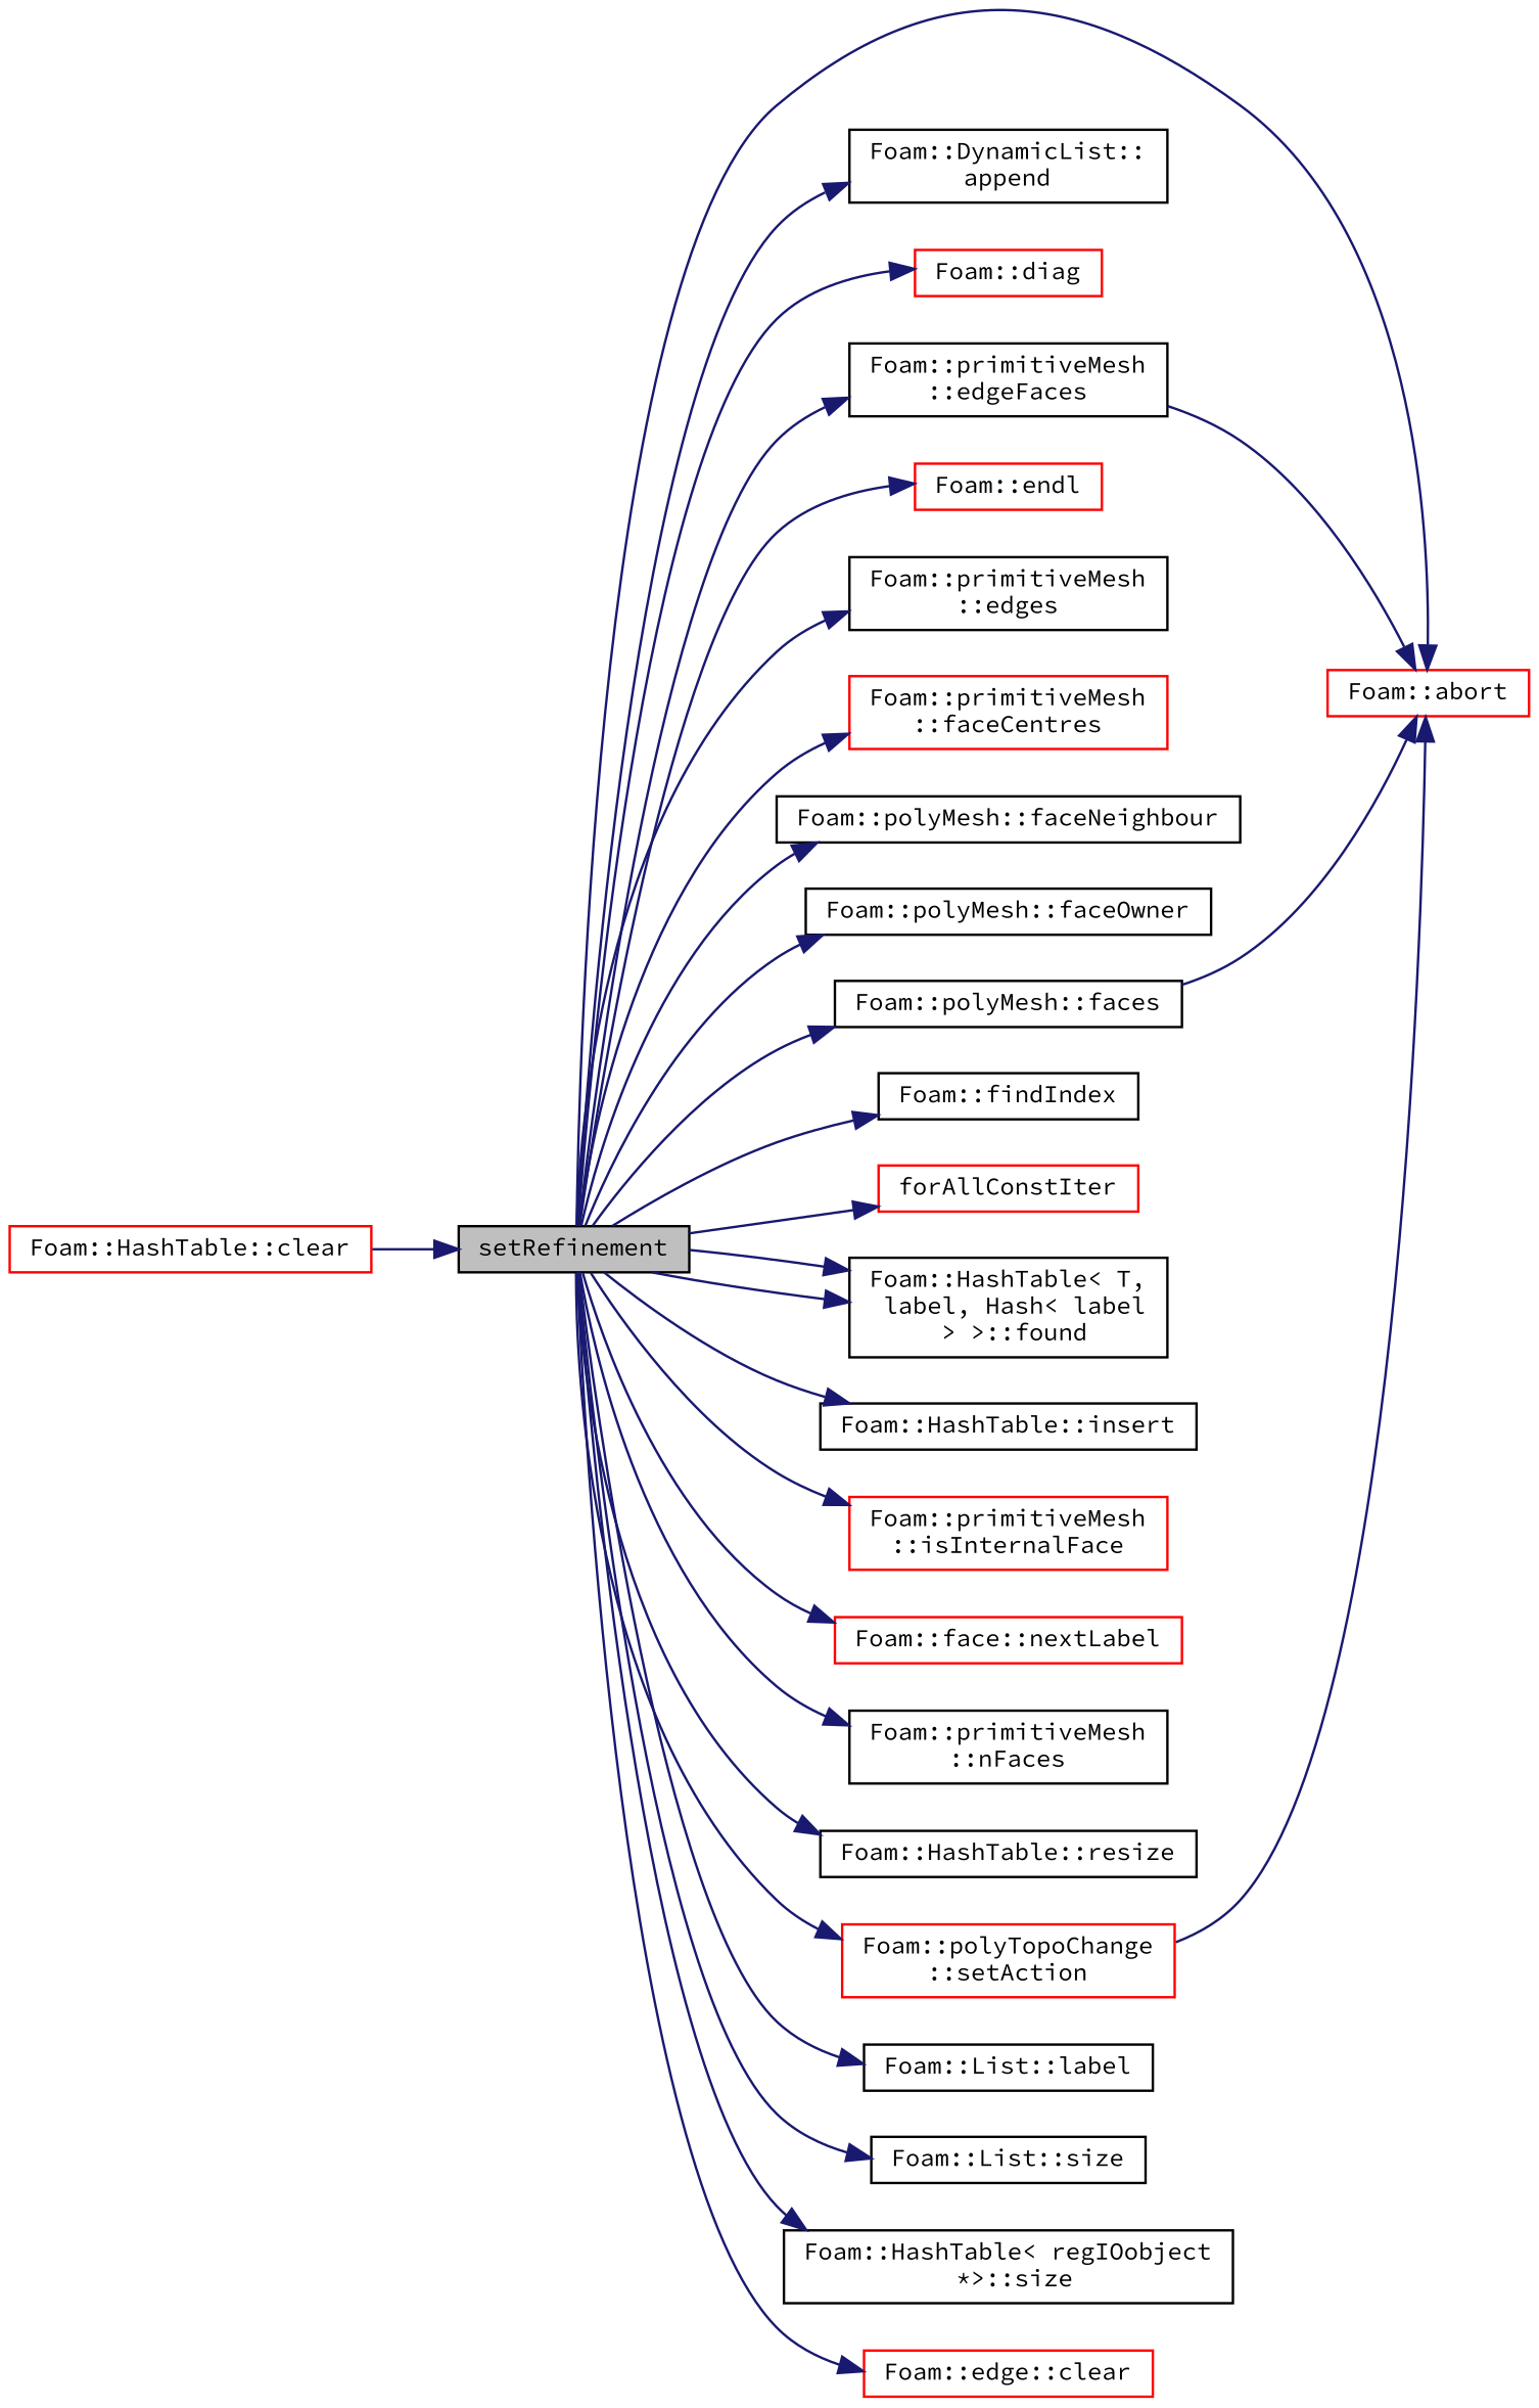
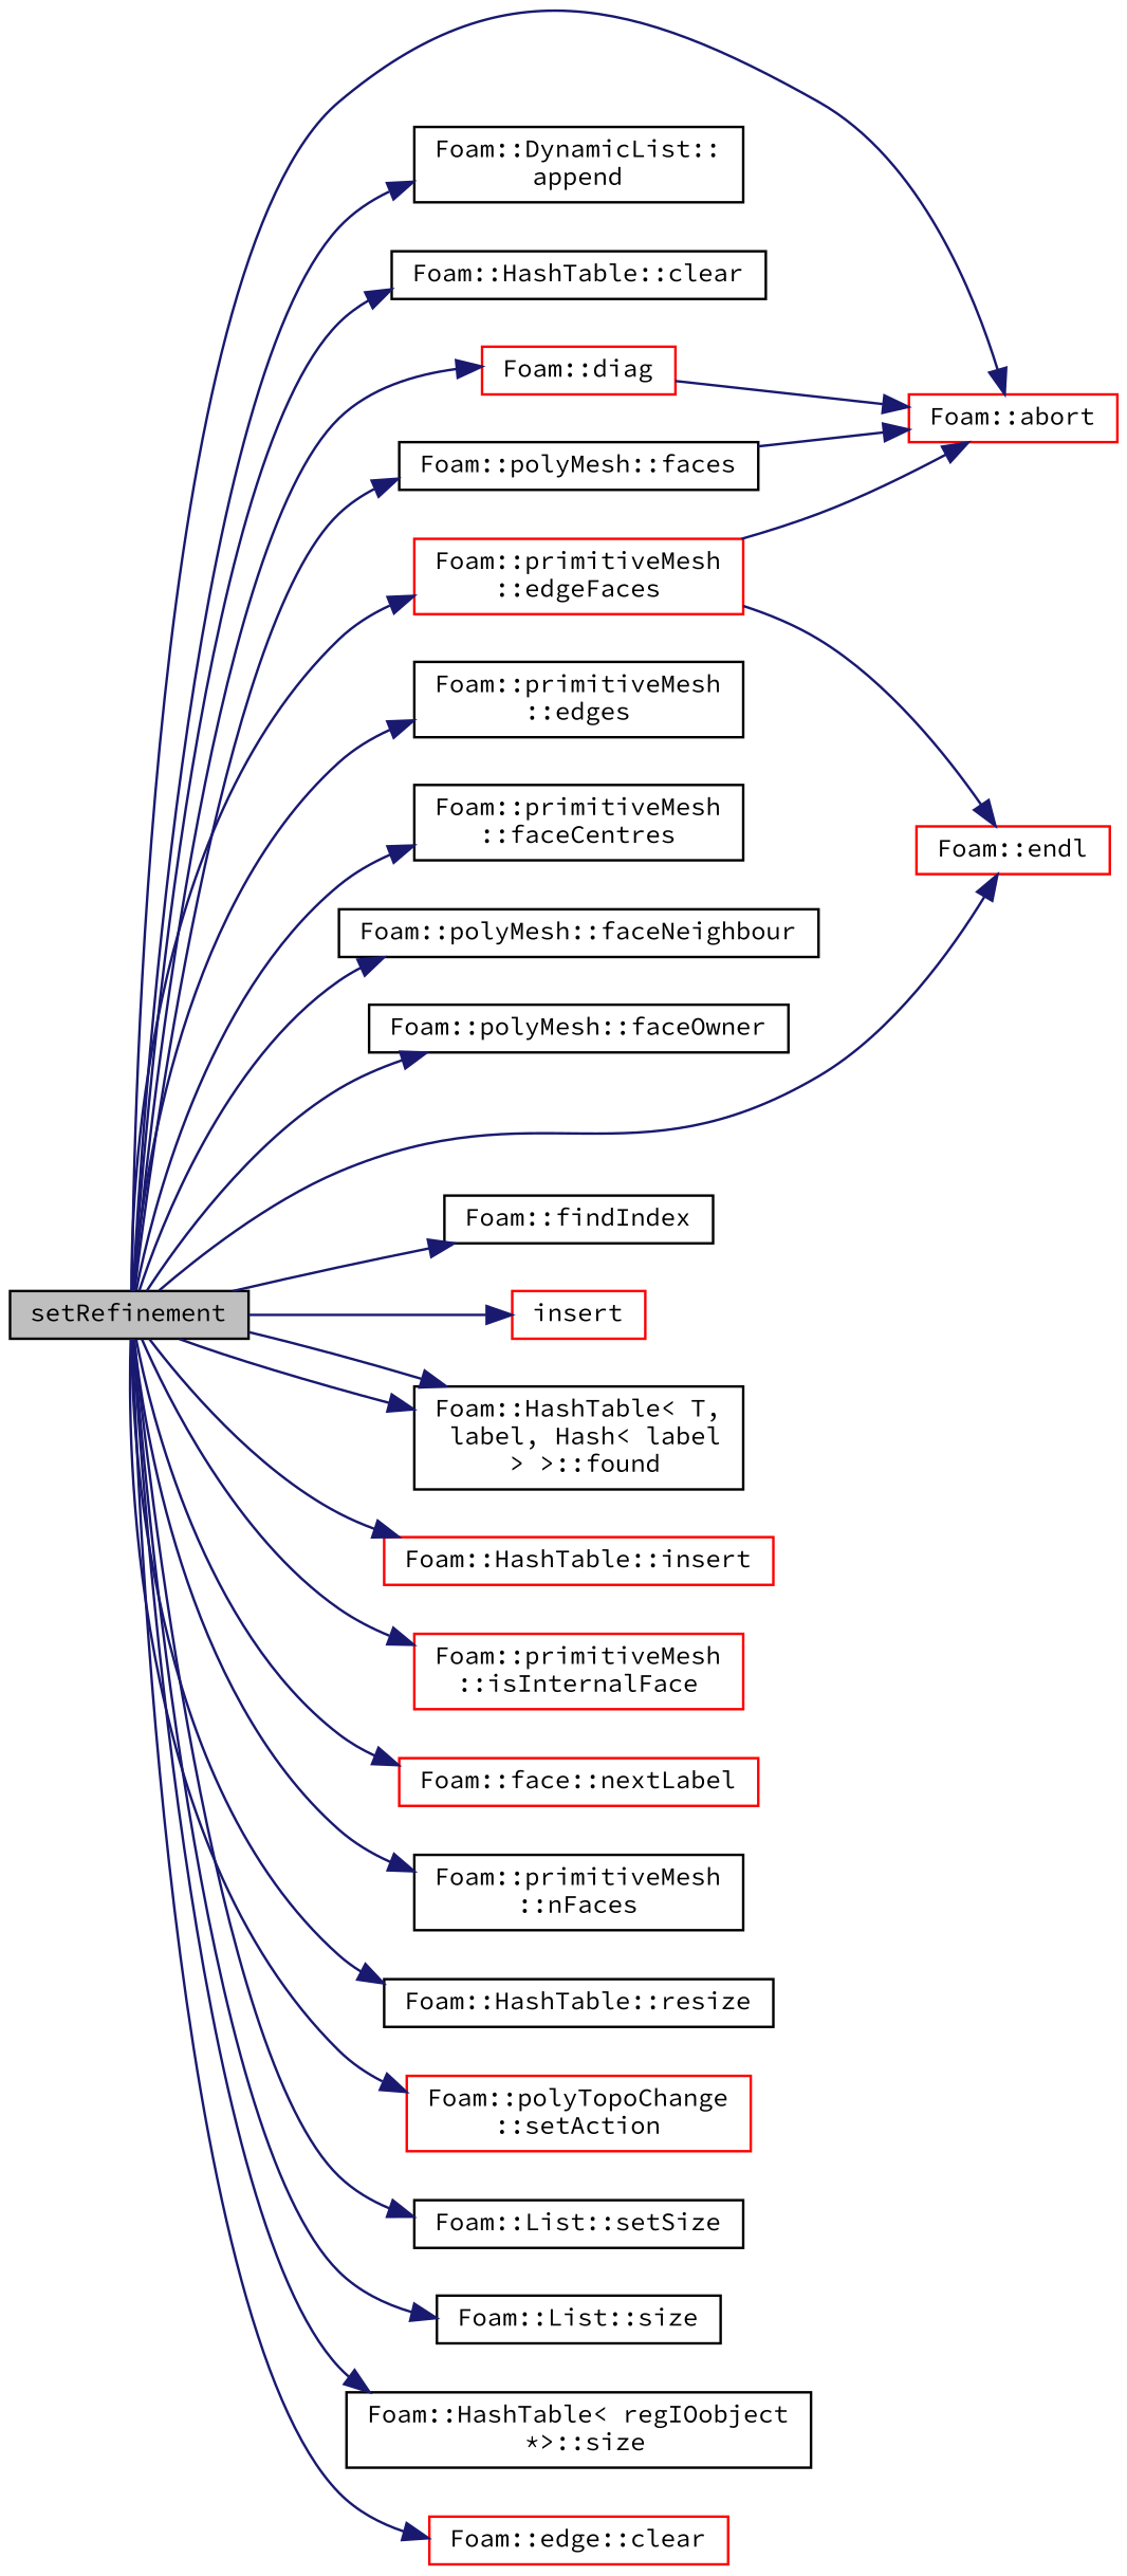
  digraph {
    fontname="Source Code Pro"
    rankdir=LR
    node [color=black fontname="Source Code Pro" fontsize=10 shape=record]
    edge [color=midnightblue fontname="Source Code Pro" fontsize=10 labelfontname=Helvetica labelfontsize=10 style=solid]
    n1 [fillcolor=grey75 fontcolor=black height=0.2 label=setRefinement style=filled width=0.4]
    n2 [color=red height=0.2 label="Foam::abort" width=0.4]
    n3 [height=0.2 label="Foam::DynamicList::\lappend" width=0.4]
-   n4 [color=red height=0.2 label="Foam::HashTable::clear" width=0.4]
+   n4 [height=0.2 label="Foam::HashTable::clear" width=0.4]
    n5 [color=red height=0.2 label="Foam::diag" width=0.4]
-   n6 [height=0.2 label="Foam::primitiveMesh\l::edgeFaces" width=0.4]
+   n6 [color=red height=0.2 label="Foam::primitiveMesh\l::edgeFaces" width=0.4]
    n7 [color=red height=0.2 label="Foam::endl" width=0.4]
    n8 [height=0.2 label="Foam::primitiveMesh\l::edges" width=0.4]
-   n9 [color=red height=0.2 label="Foam::primitiveMesh\l::faceCentres" width=0.4]
+   n9 [height=0.2 label="Foam::primitiveMesh\l::faceCentres" width=0.4]
    n10 [height=0.2 label="Foam::polyMesh::faceNeighbour" width=0.4]
    n11 [height=0.2 label="Foam::polyMesh::faceOwner" width=0.4]
    n12 [height=0.2 label="Foam::polyMesh::faces" width=0.4]
    n13 [height=0.2 label="Foam::findIndex" width=0.4]
-   n14 [color=red height=0.2 label=forAllConstIter width=0.4]
+   n14 [color=red height=0.2 label=insert width=0.4]
    n15 [height=0.2 label="Foam::HashTable\< T,\l label, Hash\< label\l \> \>::found" width=0.4]
-   n16 [height=0.2 label="Foam::HashTable::insert" width=0.4]
+   n16 [color=red height=0.2 label="Foam::HashTable::insert" width=0.4]
    n17 [color=red height=0.2 label="Foam::primitiveMesh\l::isInternalFace" width=0.4]
    n18 [color=red height=0.2 label="Foam::face::nextLabel" width=0.4]
    n19 [height=0.2 label="Foam::primitiveMesh\l::nFaces" width=0.4]
    n20 [height=0.2 label="Foam::HashTable::resize" width=0.4]
    n21 [color=red height=0.2 label="Foam::polyTopoChange\l::setAction" width=0.4]
-   n22 [height=0.2 label="Foam::List::label" width=0.4]
+   n22 [height=0.2 label="Foam::List::setSize" width=0.4]
    n23 [height=0.2 label="Foam::List::size" width=0.4]
    n24 [height=0.2 label="Foam::HashTable\< regIOobject\l *\>::size" width=0.4]
    n25 [color=red height=0.2 label="Foam::edge::clear" width=0.4]
    n1 -> n2
    n1 -> n3
-   n4 -> n1
+   n1 -> n4
    n1 -> n5
    n1 -> n6
    n1 -> n7
    n1 -> n8
    n1 -> n9
    n1 -> n10
    n1 -> n11
    n1 -> n12
    n1 -> n13
    n1 -> n14
    n1 -> n15
    n1 -> n15
    n1 -> n16
    n1 -> n17
    n1 -> n18
    n1 -> n19
    n1 -> n20
    n1 -> n21
    n1 -> n22
    n1 -> n23
    n1 -> n24
    n1 -> n25
    n6 -> n2
+   n6 -> n7
    n12 -> n2
-   n21 -> n2
+   n5 -> n2
  }
